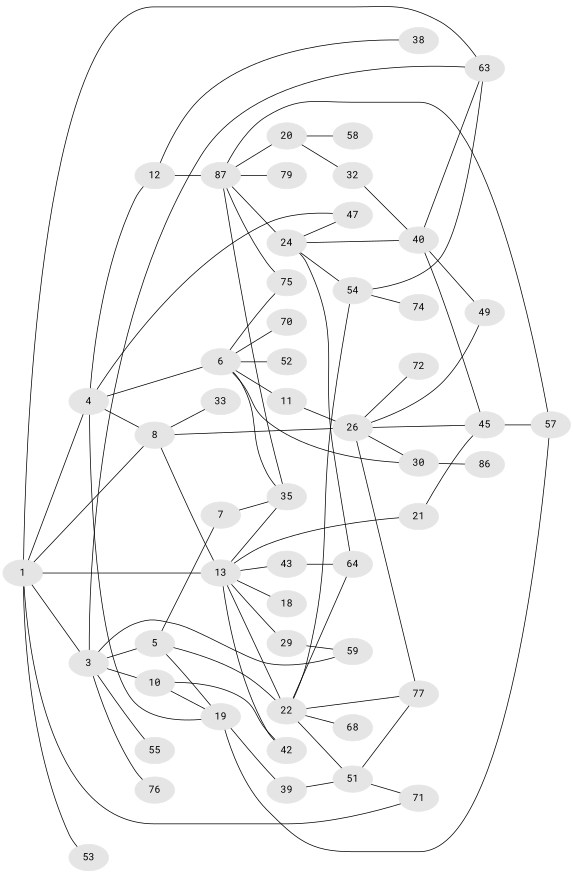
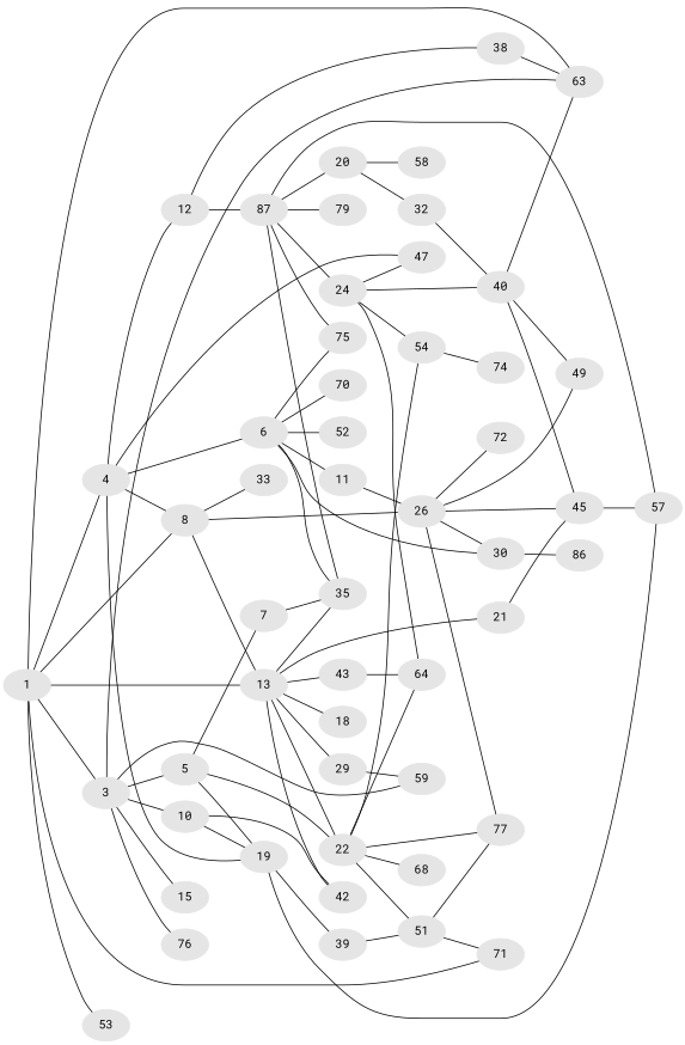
  graph {
    fontname="Roboto Mono"
    rankdir=LR
    node [color=gray90 fontname="Roboto Mono" style=filled]
    edge [fontname="Roboto Mono"]
    1 [super="+2"]
    3 [super="+25"]
    4 [super="+60"]
    8 [super="+16"]
    13 [super="+15"]
    53
    63 [super="+73"]
    71 [super="+78"]
    5 [super="+14"]
    10 [super="+36"]
-   55
+   55 [label=15]
    59 [super="+66"]
    76
    6 [super="+9"]
    12
    19 [super="+48"]
    47 [super="+62"]
    26 [super="+27"]
    33 [super="+41"]
    22 [super="+61"]
    35 [super="+37"]
    42 [super="+56"]
    18
    21 [super="+34"]
    29
    43
    7 [super="+50"]
    11
    30
    52
    70
    75
    n33 [label=87 super="+23"]
    38 [super="+44"]
    57 [super="+80"]
    39
    77
    51
    54 [super="+65"]
    64
    68
    n42 [label=86]
    45 [super="+67"]
    49
    72
    20 [super="+31"]
    24 [super="+28"]
    79
    32
    58
    40 [super="+69"]
    74
    1 -- 3
    1 -- 4
    1 -- 8
    1 -- 13
    1 -- 53
    1 -- 63
    1 -- 71
    3 -- 63
    3 -- 5
    3 -- 10 [weight=2]
    3 -- 55
    3 -- 59
    3 -- 76
    4 -- 8
    4 -- 6
    4 -- 12
    4 -- 19
    4 -- 47
    8 -- 13
    8 -- 26
    8 -- 33
    13 -- 22
    13 -- 35
    13 -- 42
    13 -- 18
    13 -- 21
    13 -- 29
    13 -- 43
    5 -- 19
    5 -- 22
    5 -- 7
    10 -- 19
    10 -- 42
    6 -- 35
    6 -- 11
    6 -- 30
    6 -- 52
    6 -- 70
    6 -- 75
    12 -- n33
    12 -- 38
    19 -- 57
    19 -- 39
    26 -- 30
    26 -- 77
    26 -- 45
    26 -- 49
    26 -- 72
    22 -- 77
    22 -- 51
    22 -- 54
    22 -- 64
    22 -- 68
    21 -- 45
    29 -- 59
    43 -- 64
    7 -- 35
    11 -- 26
    30 -- n42
    n33 -- 35
    n33 -- 75
    n33 -- 57
    n33 -- 20
    n33 -- 24
    n33 -- 79
-   54 -- 63
+   38 -- 63
    39 -- 51
    51 -- 71
    51 -- 77
    54 -- 74
    45 -- 57
    20 -- 32
    20 -- 58
    24 -- 47
    24 -- 54
    24 -- 64
    24 -- 40
    32 -- 40
    40 -- 63
    40 -- 45
    40 -- 49
  }
